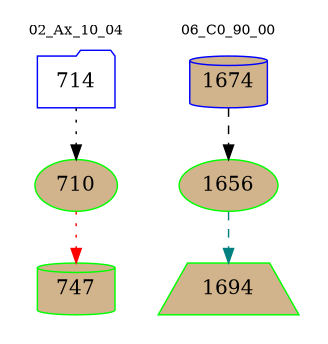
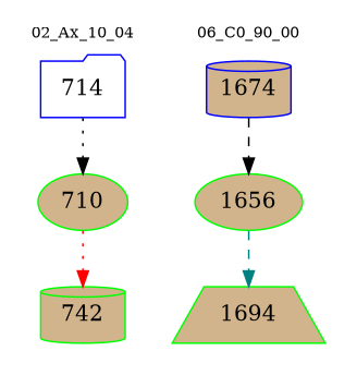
  digraph {
    node [color=green fillcolor=tan shape=ellipse style=filled]
    edge [color=black style=dotted]
    n1 [color=blue fillcolor=white label=714 shape=folder]
    n2 [label=710]
-   n3 [label=747 shape=cylinder]
+   n3 [label=742 shape=cylinder]
    n4 [color=blue label=1674 shape=cylinder]
    n5 [label=1656]
    n6 [label=1694 shape=trapezium]
    subgraph cluster_1 {
      color=white
      fontsize=10
      label="02_Ax_10_04"
      n1
      n2
      n3
    }
    subgraph cluster_2 {
      color=white
      fontsize=10
      label="06_C0_90_00"
      n4
      n5
      n6
    }
    n1 -> n2
    n2 -> n3 [color=red]
    n4 -> n5 [style=dashed]
    n5 -> n6 [color=teal style=dashed]
  }
